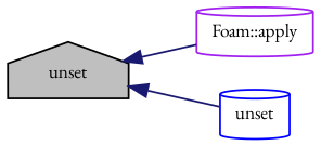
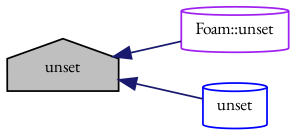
  digraph {
    rankdir=LR
    fontname="EB Garamond"
    node [fontname="EB Garamond" fontsize=10 shape=cylinder]
    edge [color=midnightblue dir=back fontname="EB Garamond" fontsize=10 labelfontname=Helvetica labelfontsize=10 style=solid]
    n1 [color=black fillcolor=grey75 fontcolor=black height=0.2 label=unset shape=house style=filled width=0.4]
-   n2 [color=purple height=0.2 label="Foam::apply" width=0.4]
+   n2 [color=purple height=0.2 label="Foam::unset" width=0.4]
    n3 [color=blue height=0.2 label=unset width=0.4]
    n1 -> n2
    n1 -> n3
  }
